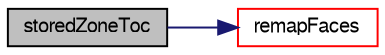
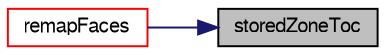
  digraph {
    rankdir=LR
    node [fontname=FreeSans fontsize=10 shape=record]
    n1 [color=black fillcolor=grey75 fontcolor=black height=0.2 label=storedZoneToc style=filled width=0.4]
    n2 [color=red height=0.2 label=remapFaces width=0.4]
-   n1 -> n2 [color=midnightblue fontname=FreeSans fontsize=10 labelfontname=FreeSans labelfontsize=10 style=solid]
+   n2 -> n1 [color=midnightblue fontname=FreeSans fontsize=10 labelfontname=FreeSans labelfontsize=10 style=solid]
  }
